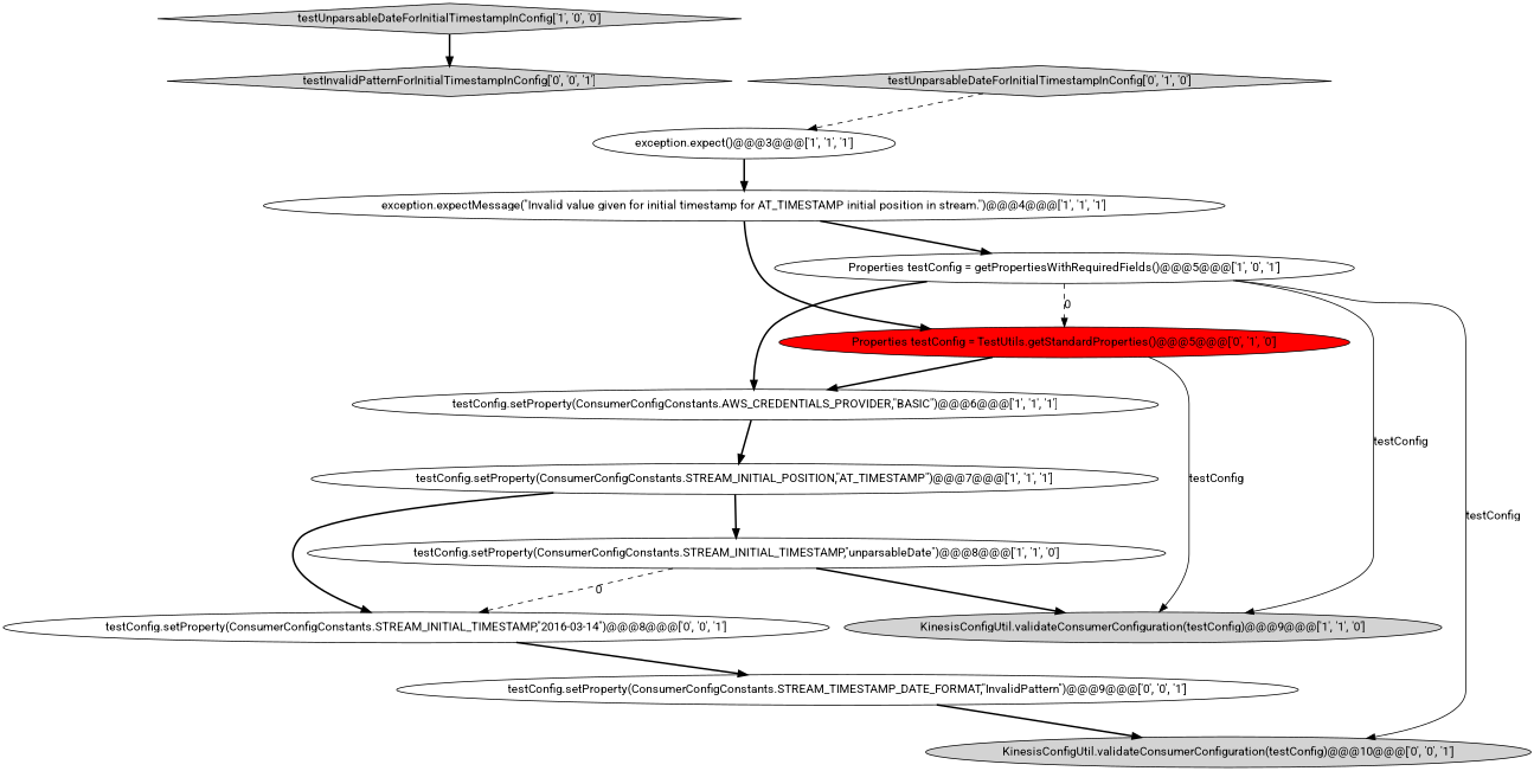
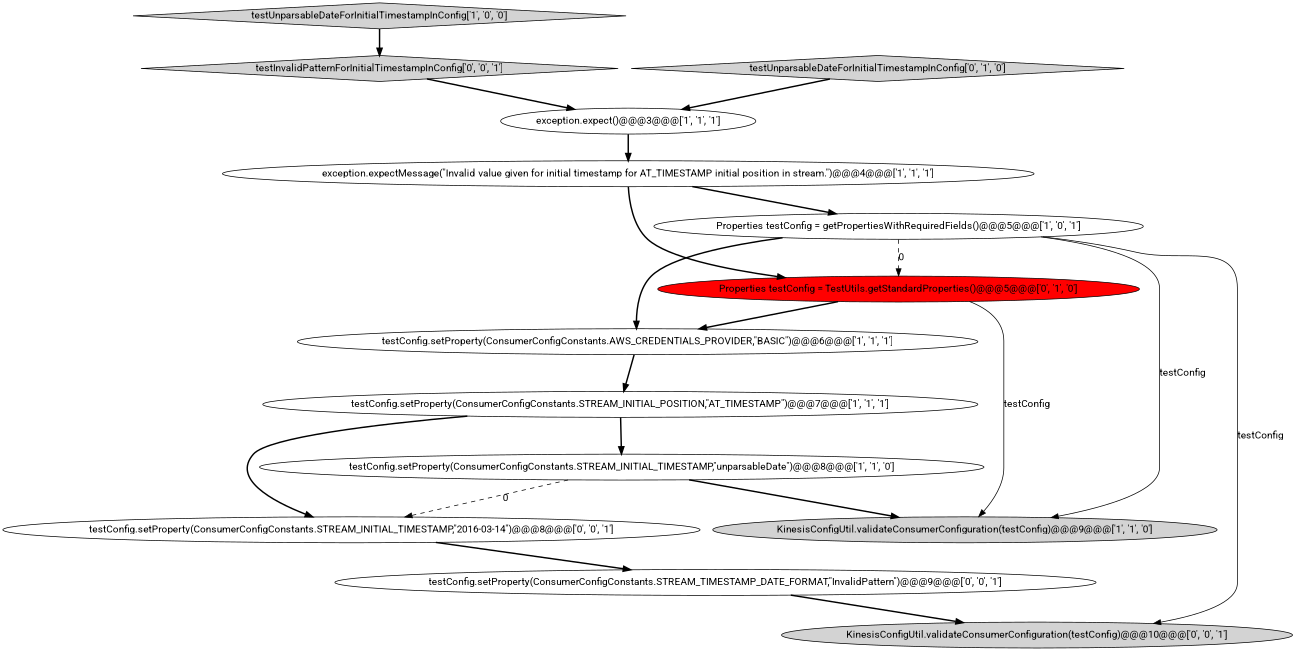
  digraph {
    fontname=Roboto
    node [fillcolor=white fontname=Roboto shape=ellipse style=filled]
    edge [fontname=Roboto style=bold]
    n1 [label="testConfig.setProperty(ConsumerConfigConstants.STREAM_INITIAL_TIMESTAMP,\"unparsableDate\")@@@8@@@['1', '1', '0']"]
    n2 [label="testConfig.setProperty(ConsumerConfigConstants.STREAM_INITIAL_TIMESTAMP,\"2016-03-14\")@@@8@@@['0', '0', '1']"]
    n3 [fillcolor=lightgray label="KinesisConfigUtil.validateConsumerConfiguration(testConfig)@@@9@@@['1', '1', '0']"]
    n4 [label="testConfig.setProperty(ConsumerConfigConstants.STREAM_TIMESTAMP_DATE_FORMAT,\"InvalidPattern\")@@@9@@@['0', '0', '1']"]
    n5 [fillcolor=lightgray label="KinesisConfigUtil.validateConsumerConfiguration(testConfig)@@@10@@@['0', '0', '1']"]
    n6 [fillcolor=lightgray label="testInvalidPatternForInitialTimestampInConfig['0', '0', '1']" shape=diamond]
    n7 [label="exception.expect()@@@3@@@['1', '1', '1']"]
    n8 [label="exception.expectMessage(\"Invalid value given for initial timestamp for AT_TIMESTAMP initial position in stream.\")@@@4@@@['1', '1', '1']"]
    n9 [fillcolor=red label="Properties testConfig = TestUtils.getStandardProperties()@@@5@@@['0', '1', '0']"]
    n10 [label="testConfig.setProperty(ConsumerConfigConstants.AWS_CREDENTIALS_PROVIDER,\"BASIC\")@@@6@@@['1', '1', '1']"]
    n11 [label="testConfig.setProperty(ConsumerConfigConstants.STREAM_INITIAL_POSITION,\"AT_TIMESTAMP\")@@@7@@@['1', '1', '1']"]
    n12 [label="Properties testConfig = getPropertiesWithRequiredFields()@@@5@@@['1', '0', '1']"]
    n13 [fillcolor=lightgray label="testUnparsableDateForInitialTimestampInConfig['0', '1', '0']" shape=diamond]
    n14 [fillcolor=lightgray label="testUnparsableDateForInitialTimestampInConfig['1', '0', '0']" shape=diamond]
    n1 -> n2 [label=0 style=dashed]
    n1 -> n3
    n2 -> n4
    n4 -> n5
+   n6 -> n7
    n7 -> n8
    n8 -> n9
    n8 -> n12
    n9 -> n3 [label=testConfig style=solid]
    n9 -> n10
    n10 -> n11
    n11 -> n1
    n11 -> n2
    n12 -> n3 [label=testConfig style=solid]
    n12 -> n5 [label=testConfig style=solid]
    n12 -> n9 [label=0 style=dashed]
    n12 -> n10
-   n13 -> n7 [style=dashed]
+   n13 -> n7
    n14 -> n6
  }
